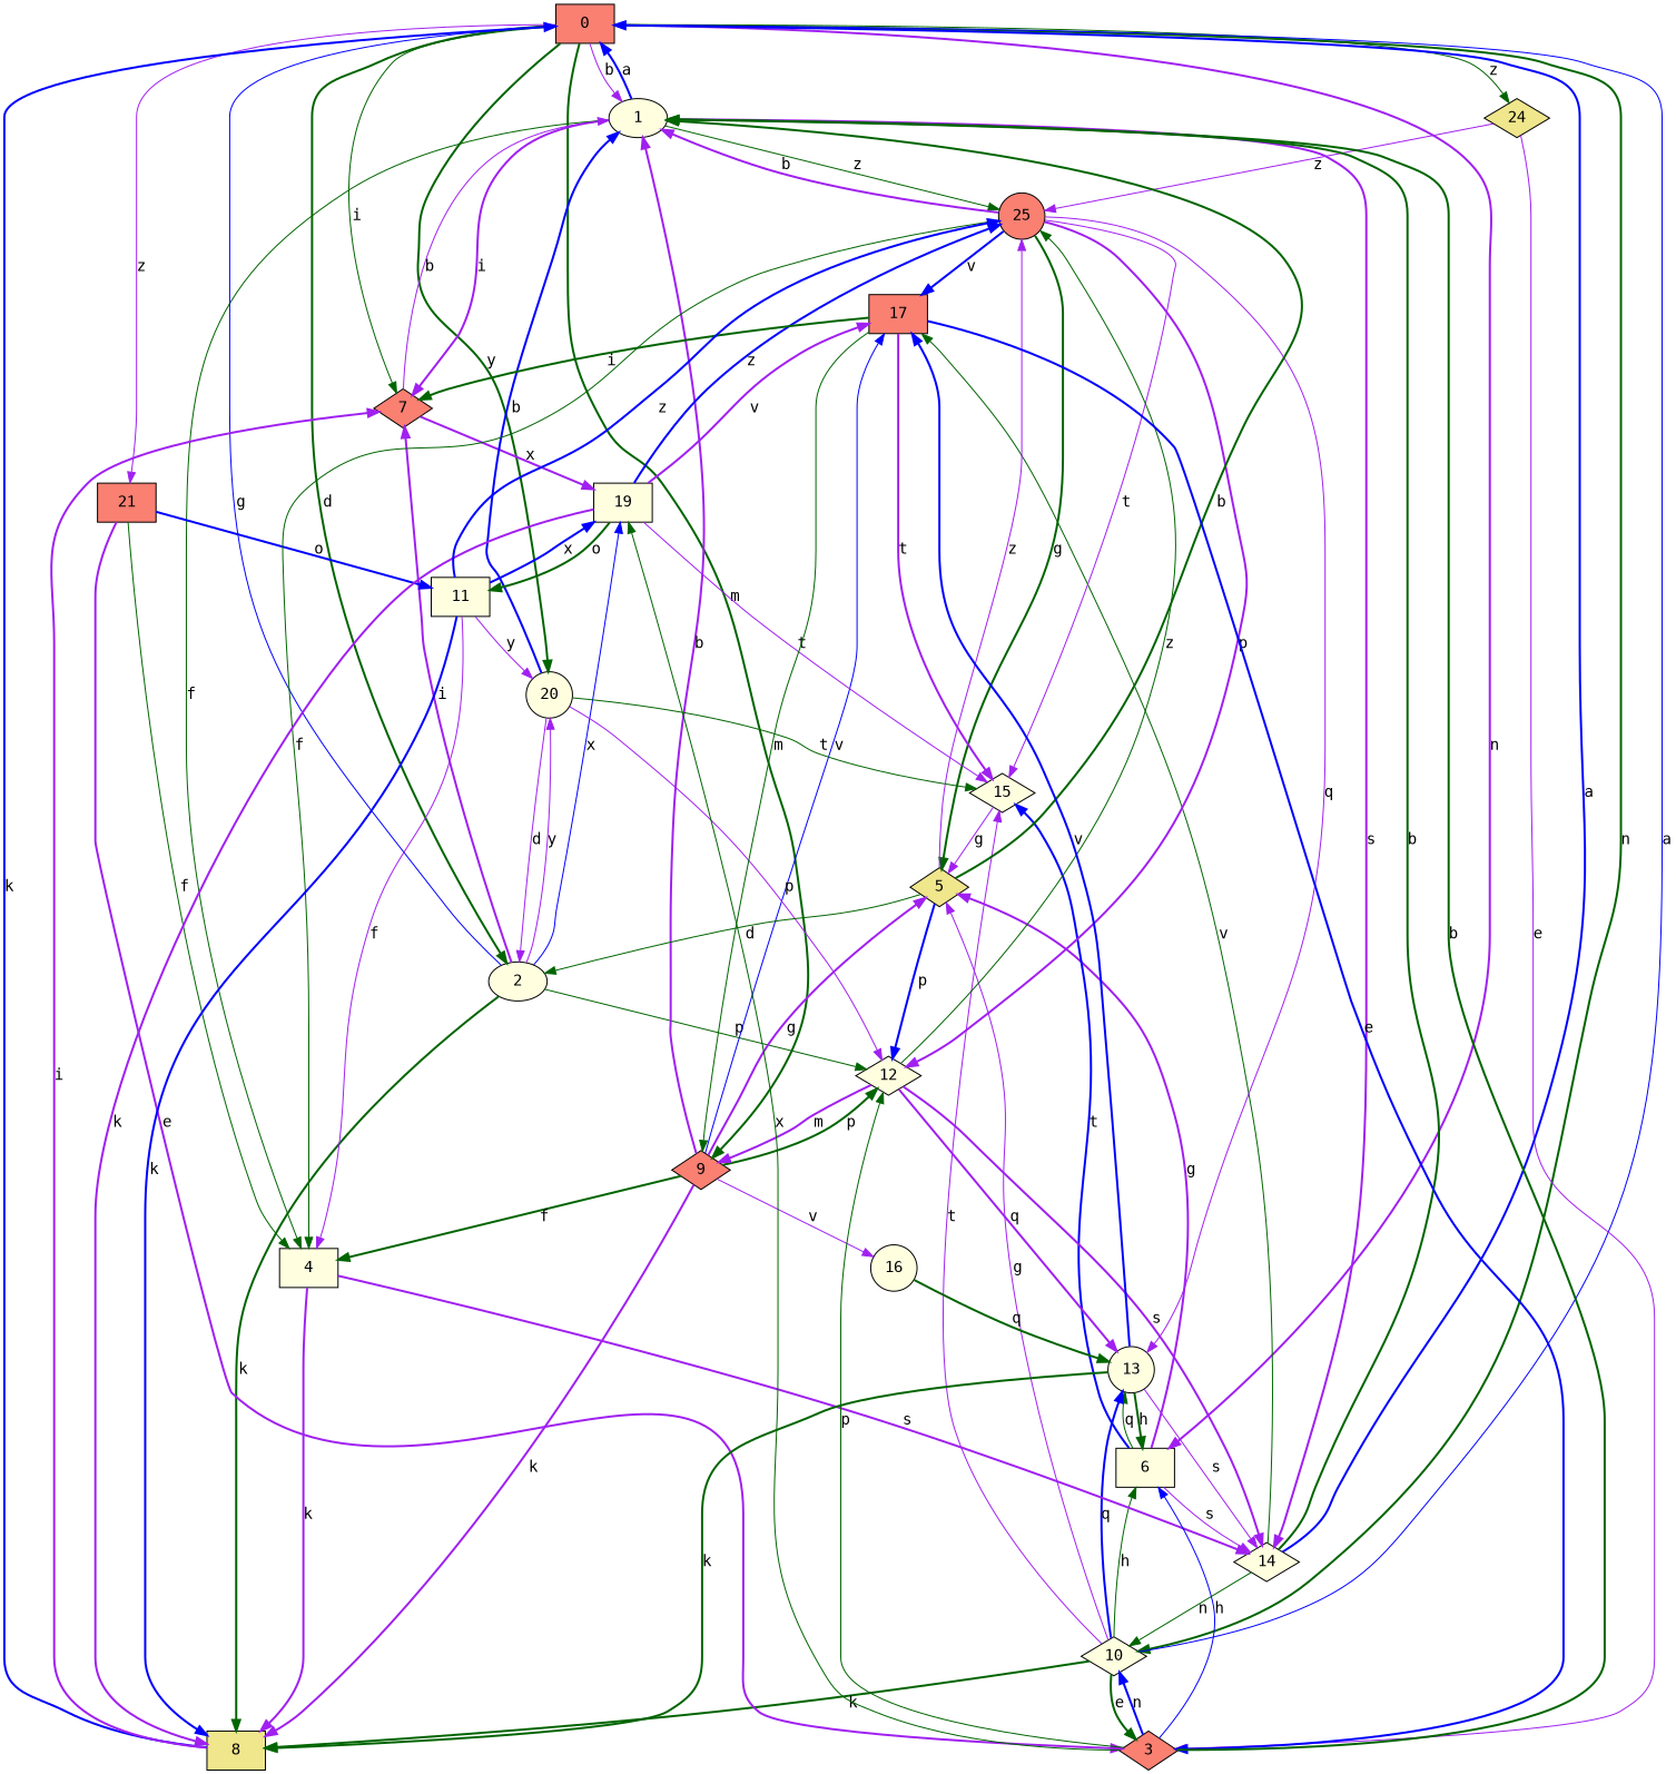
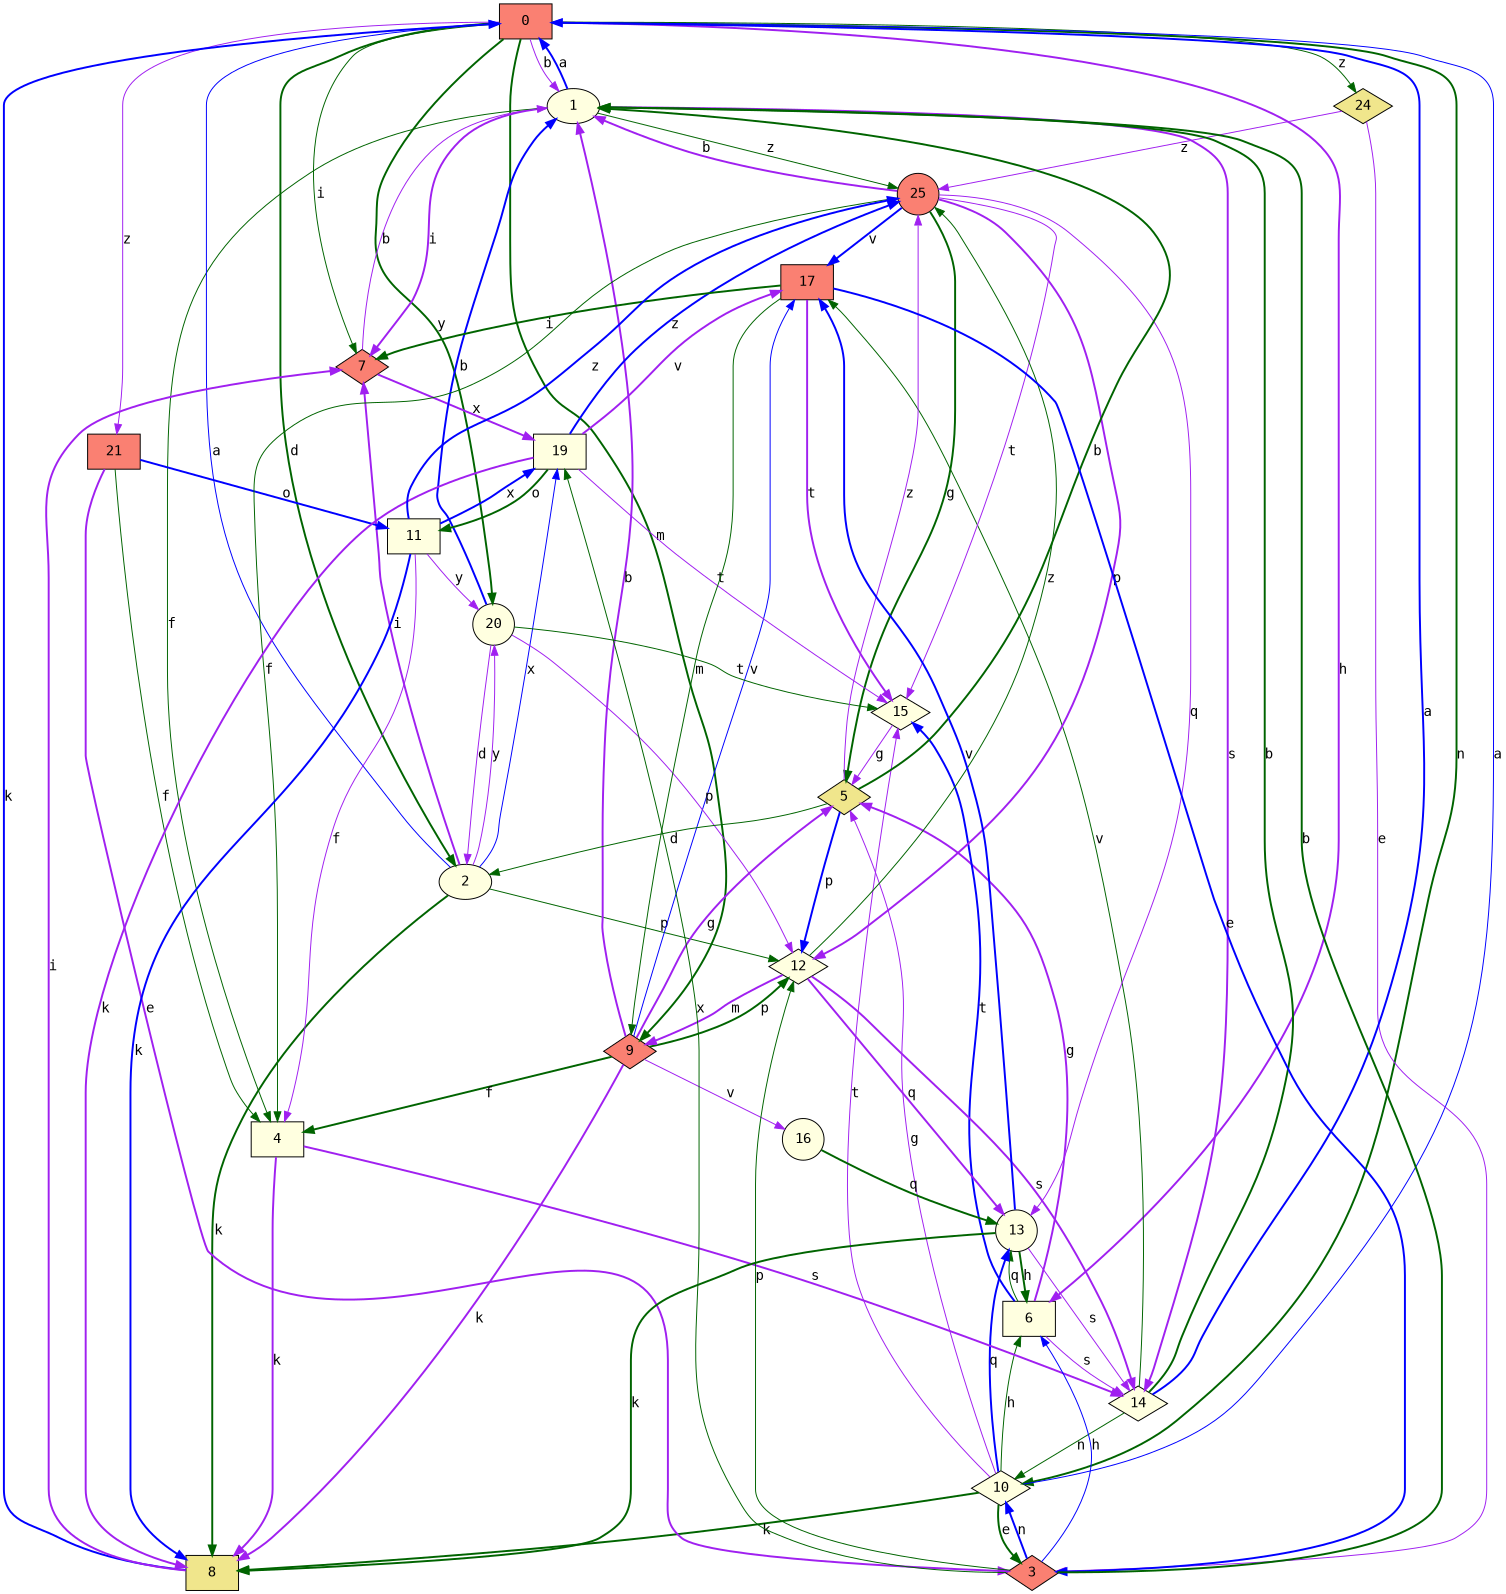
  strict digraph {
    fontname="DejaVu Sans Mono"
    node [fillcolor=lightyellow fontname="DejaVu Sans Mono" shape=diamond style=filled]
    edge [color=purple fontname="DejaVu Sans Mono" style=bold]
    0 [fillcolor=salmon shape=box]
    1 [shape=ellipse]
    2 [shape=ellipse]
    6 [shape=box]
    7 [fillcolor=salmon]
    9 [fillcolor=salmon]
    10
    20 [shape=circle]
    21 [fillcolor=salmon shape=box]
    24 [fillcolor=khaki]
    4 [shape=box]
    14
    25 [fillcolor=salmon shape=circle]
    8 [fillcolor=khaki shape=box]
    12
    19 [shape=box]
    5 [fillcolor=khaki]
    13 [shape=circle]
    15
    16 [shape=circle]
    17 [fillcolor=salmon shape=box]
    3 [fillcolor=salmon]
    11 [shape=box]
    0 -> 1 [label=b style=solid]
    0 -> 2 [color=darkgreen label=d]
-   0 -> 6 [label=n]
+   0 -> 6 [label=h]
    0 -> 7 [color=darkgreen label=i style=solid]
    0 -> 9 [color=darkgreen label=m]
    0 -> 10 [color=darkgreen label=n]
    0 -> 20 [color=darkgreen label=y]
    0 -> 21 [label=z style=solid]
    0 -> 24 [color=darkgreen label=z style=solid]
    1 -> 0 [color=blue label=a]
    1 -> 7 [label=i]
    1 -> 4 [color=darkgreen label=f style=solid]
    1 -> 14 [label=s]
    1 -> 25 [color=darkgreen label=z style=solid]
-   2 -> 0 [color=blue label=g style=solid]
+   2 -> 0 [color=blue label=a style=solid]
    2 -> 7 [label=i]
    2 -> 20 [label=y style=solid]
    2 -> 8 [color=darkgreen label=k]
    2 -> 12 [color=darkgreen label=p style=solid]
    2 -> 19 [color=blue label=x style=solid]
    6 -> 14 [label=s style=solid]
    6 -> 5 [label=g]
    6 -> 13 [color=darkgreen label=q style=solid]
    6 -> 15 [color=blue label=t]
    7 -> 1 [label=b style=solid]
    7 -> 19 [label=x]
    9 -> 1 [label=b]
    9 -> 4 [color=darkgreen label=f]
    9 -> 8 [label=k]
    9 -> 12 [color=darkgreen label=p]
    9 -> 5 [label=g]
    9 -> 16 [label=v style=solid]
    9 -> 17 [color=blue label=v style=solid]
    10 -> 0 [color=blue label=a style=solid]
    10 -> 6 [color=darkgreen label=h style=solid]
    10 -> 8 [color=darkgreen label=k]
    10 -> 5 [label=g style=solid]
    10 -> 13 [color=blue label=q]
    10 -> 15 [label=t style=solid]
    10 -> 3 [color=darkgreen label=e]
    20 -> 1 [color=blue label=b]
    20 -> 2 [label=d style=solid]
    20 -> 12 [label=p style=solid]
    20 -> 15 [color=darkgreen label=t style=solid]
    21 -> 4 [color=darkgreen label=f style=solid]
    21 -> 3 [label=e]
    21 -> 11 [color=blue label=o]
    24 -> 25 [label=z style=solid]
    24 -> 3 [label=e style=solid]
    4 -> 14 [label=s]
    4 -> 8 [label=k]
    14 -> 0 [color=blue label=a]
    14 -> 1 [color=darkgreen label=b]
    14 -> 10 [color=darkgreen label=n style=solid]
    14 -> 17 [color=darkgreen label=v style=solid]
    25 -> 1 [label=b]
    25 -> 4 [color=darkgreen label=f style=solid]
    25 -> 12 [label=p]
    25 -> 5 [color=darkgreen label=g]
    25 -> 13 [label=q style=solid]
    25 -> 15 [label=t style=solid]
    25 -> 17 [color=blue label=v]
    8 -> 0 [color=blue label=k]
    8 -> 7 [label=i]
    12 -> 9 [label=m]
    12 -> 14 [label=s]
    12 -> 25 [color=darkgreen label=z style=solid]
    12 -> 13 [label=q]
    19 -> 25 [color=blue label=z]
    19 -> 8 [label=k]
    19 -> 15 [label=t style=solid]
    19 -> 17 [label=v]
    19 -> 11 [color=darkgreen label=o]
    5 -> 1 [color=darkgreen label=b]
    5 -> 2 [color=darkgreen label=d style=solid]
    5 -> 25 [label=z style=solid]
    5 -> 12 [color=blue label=p]
    13 -> 6 [color=darkgreen label=h]
    13 -> 14 [label=s style=solid]
    13 -> 8 [color=darkgreen label=k]
    13 -> 17 [color=blue label=v]
    15 -> 5 [label=g style=solid]
    16 -> 13 [color=darkgreen label=q]
    17 -> 7 [color=darkgreen label=i]
    17 -> 9 [color=darkgreen label=m style=solid]
    17 -> 15 [label=t]
    17 -> 3 [color=blue label=e]
    3 -> 1 [color=darkgreen label=b]
    3 -> 6 [color=blue label=h style=solid]
    3 -> 10 [color=blue label=n]
    3 -> 12 [color=darkgreen label=p style=solid]
    3 -> 19 [color=darkgreen label=x style=solid]
    11 -> 20 [label=y style=solid]
    11 -> 4 [label=f style=solid]
    11 -> 25 [color=blue label=z]
    11 -> 8 [color=blue label=k]
    11 -> 19 [color=blue label=x]
  }
